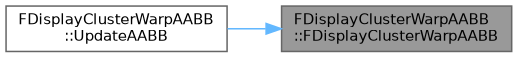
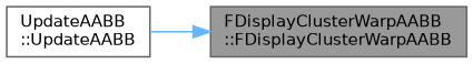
  digraph {
    rankdir=RL
    node [fontname=Helvetica fontsize=10 shape=box style=filled]
    n1 [color=gray40 fillcolor=grey60 fontcolor=black height=0.2 label="FDisplayClusterWarpAABB\l::FDisplayClusterWarpAABB" width=0.4]
-   n2 [color=grey40 fillcolor=white height=0.2 label="FDisplayClusterWarpAABB\l::UpdateAABB" width=0.4]
+   n2 [color=grey40 fillcolor=white height=0.2 label="UpdateAABB\l::UpdateAABB" width=0.4]
    n1 -> n2 [color=steelblue1 dir=back fontname=Helvetica fontsize=10 labelfontname=Helvetica labelfontsize=10 style=solid]
  }
